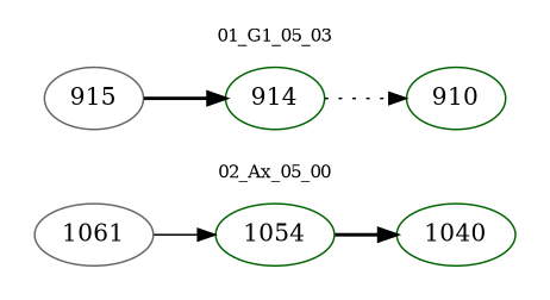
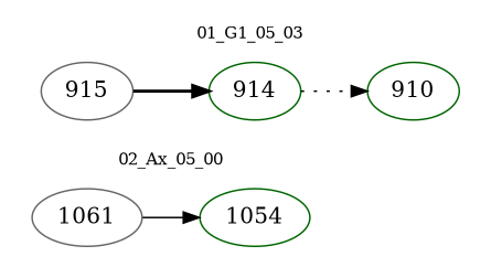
  digraph {
    rankdir=LR
    node [color=darkgreen]
    edge [color=black style=bold]
    n1 [color=gray40 label=1061]
    n2 [label=1054]
-   n3 [label=1040]
    n4 [color=gray40 label=915]
    n5 [label=914]
    n6 [label=910]
    subgraph cluster_1 {
      color=white
      fontsize=10
      label="02_Ax_05_00"
      n1
      n2
-     n3
    }
    subgraph cluster_2 {
      color=white
      fontsize=10
      label="01_G1_05_03"
      n4
      n5
      n6
    }
    n1 -> n2 [style=solid]
-   n2 -> n3
    n4 -> n5
    n5 -> n6 [style=dotted]
  }
